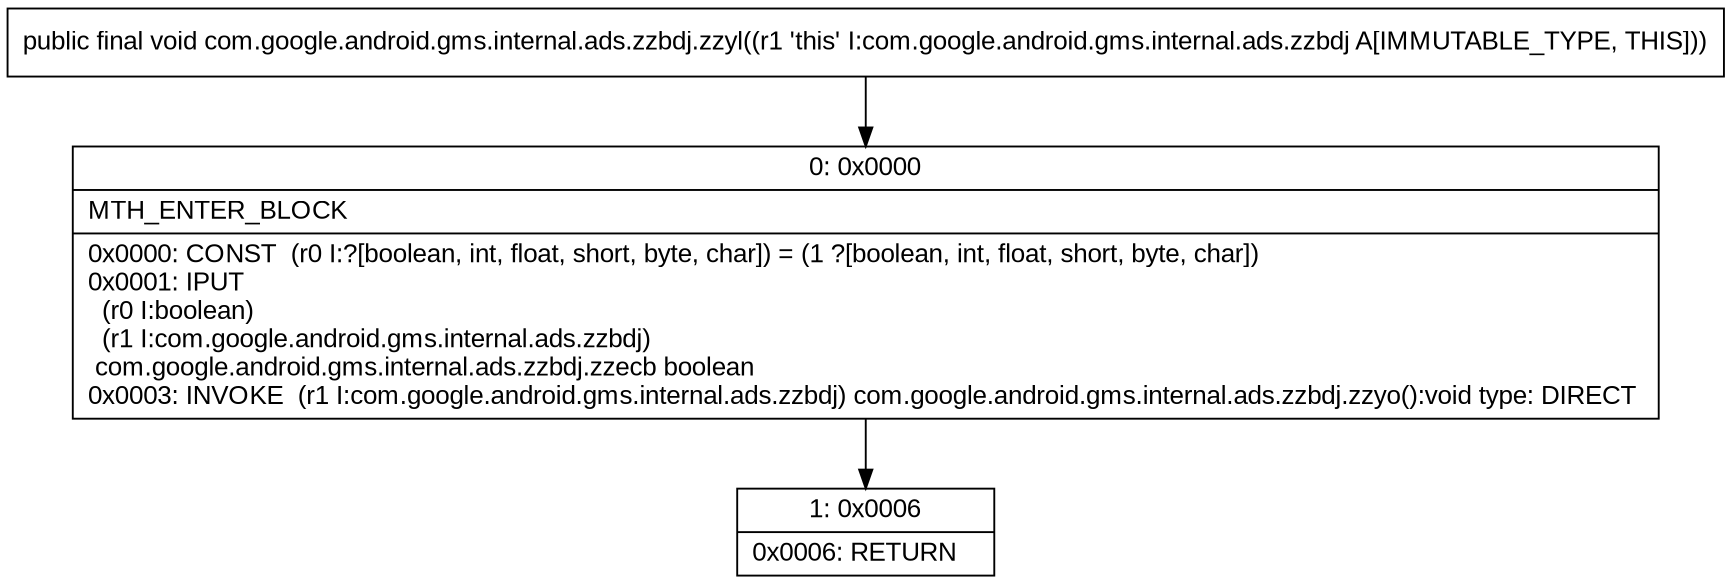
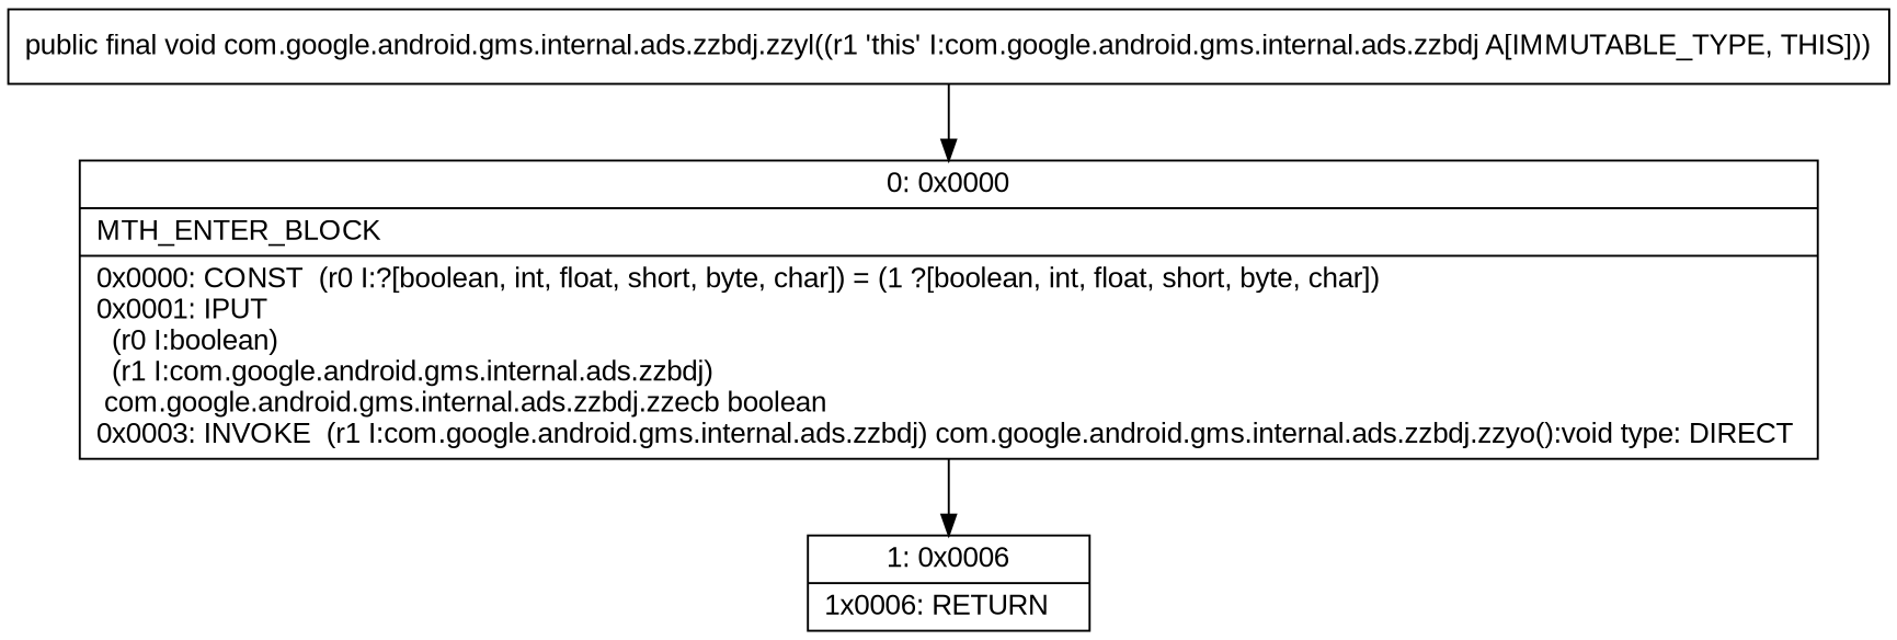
  digraph {
    fontname="Liberation Sans"
    node [shape=record fontname="Liberation Sans"]
    edge [fontname="Liberation Sans"]
    n1 [label="{0\:\ 0x0000|MTH_ENTER_BLOCK\l|0x0000: CONST  (r0 I:?[boolean, int, float, short, byte, char]) = (1 ?[boolean, int, float, short, byte, char]) \l0x0001: IPUT  \l  (r0 I:boolean)\l  (r1 I:com.google.android.gms.internal.ads.zzbdj)\l com.google.android.gms.internal.ads.zzbdj.zzecb boolean \l0x0003: INVOKE  (r1 I:com.google.android.gms.internal.ads.zzbdj) com.google.android.gms.internal.ads.zzbdj.zzyo():void type: DIRECT \l}"]
-   n2 [label="{1\:\ 0x0006|0x0006: RETURN   \l}"]
+   n2 [label="{1\:\ 0x0006|1x0006: RETURN   \l}"]
    n3 [label="{public final void com.google.android.gms.internal.ads.zzbdj.zzyl((r1 'this' I:com.google.android.gms.internal.ads.zzbdj A[IMMUTABLE_TYPE, THIS])) }"]
    n1 -> n2
    n3 -> n1
  }
